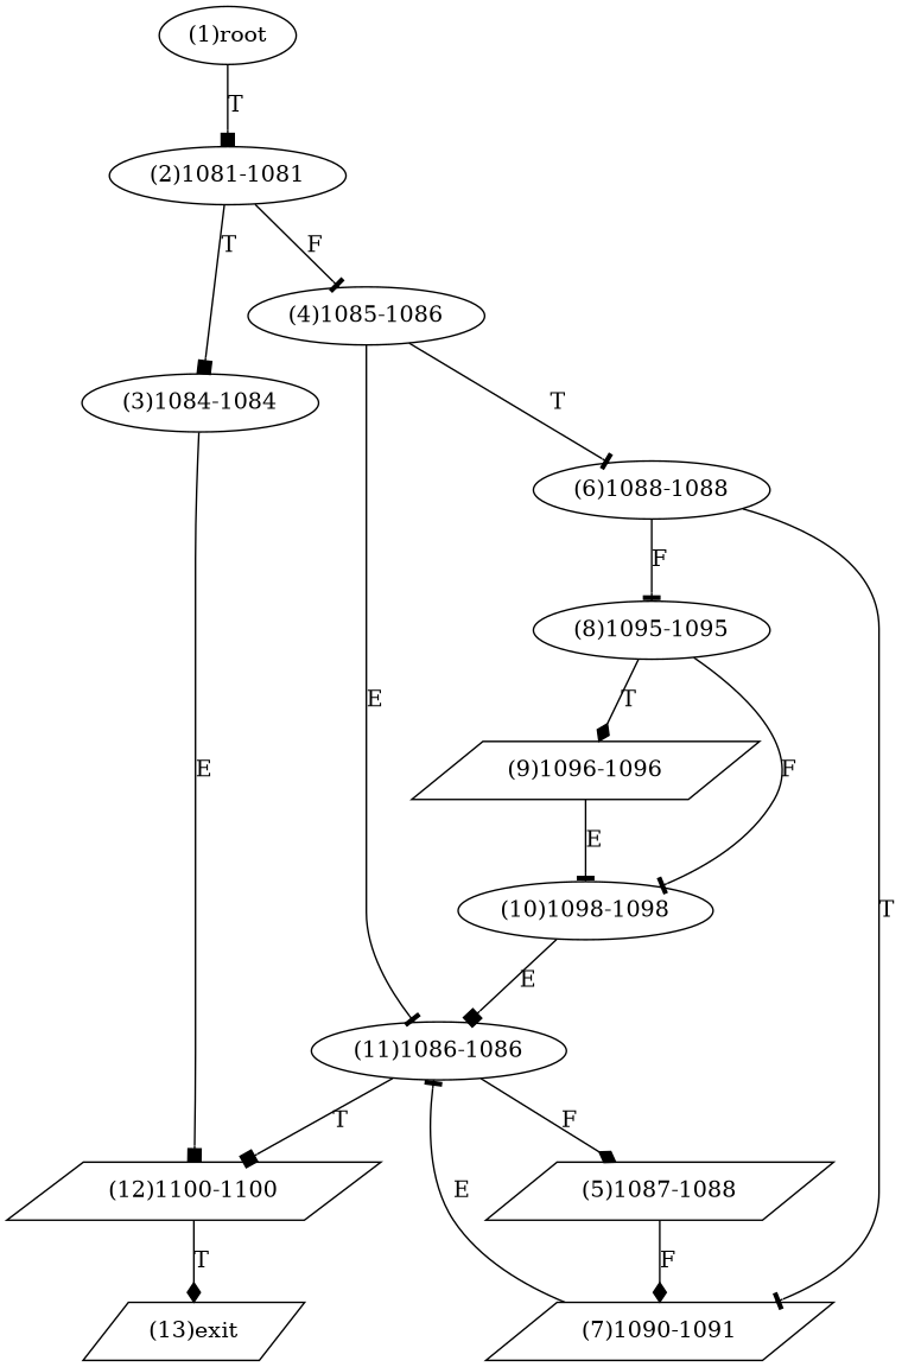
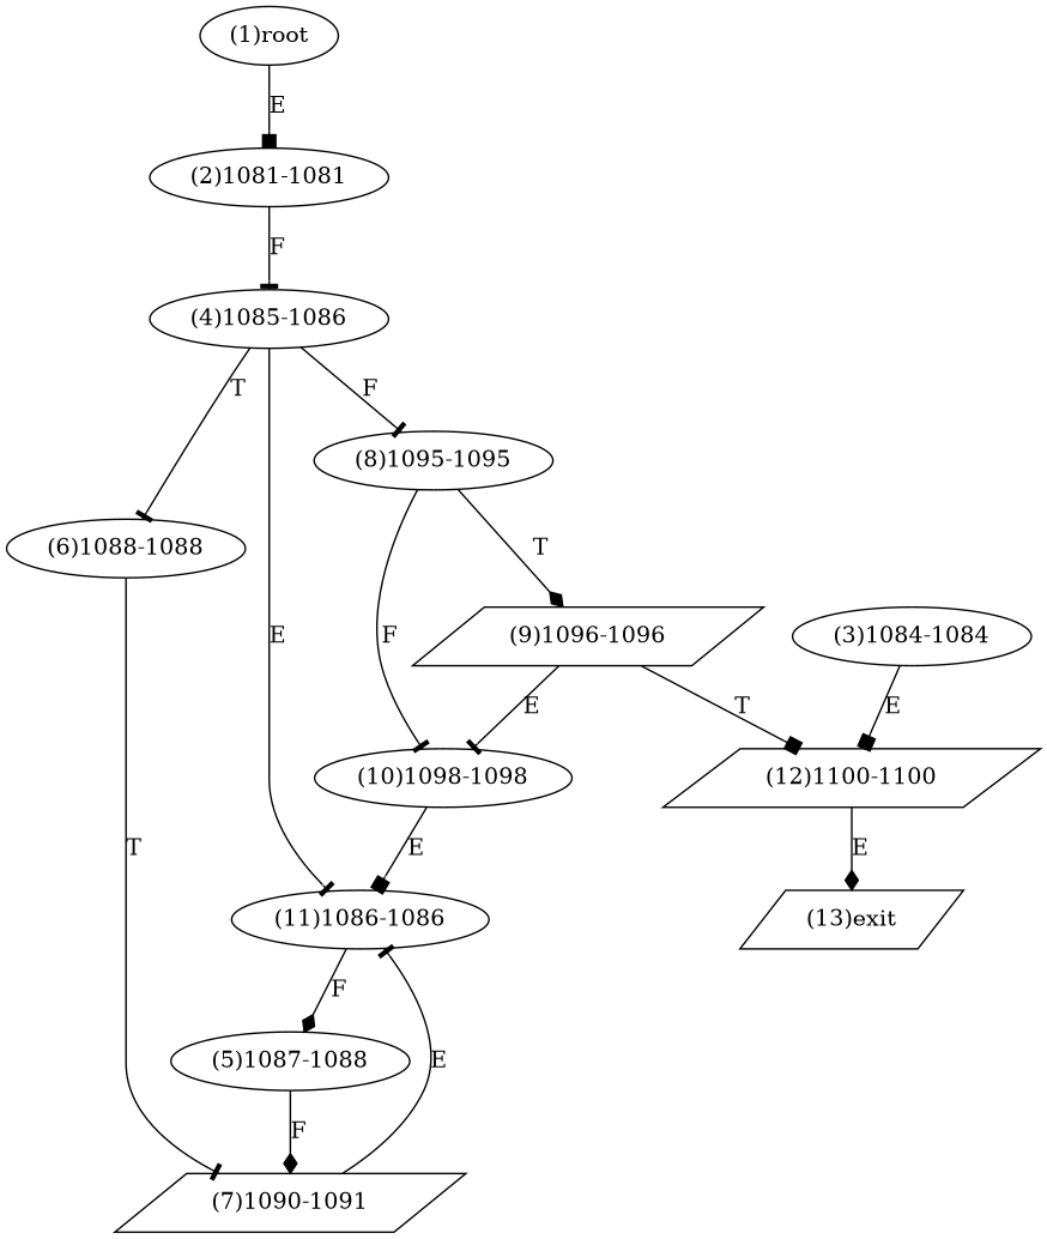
  digraph {
    node [shape=ellipse]
    edge [arrowhead=tee]
    n1 [label="(1)root"]
    n2 [label="(2)1081-1081"]
    n3 [label="(3)1084-1084"]
    n4 [label="(4)1085-1086"]
    n5 [label="(12)1100-1100" shape=parallelogram]
    n6 [label="(11)1086-1086"]
    n7 [label="(6)1088-1088"]
    n8 [label="(13)exit" shape=parallelogram]
-   n9 [label="(5)1087-1088" shape=parallelogram]
+   n9 [label="(5)1087-1088"]
    n10 [label="(7)1090-1091" shape=parallelogram]
    n11 [label="(8)1095-1095"]
    n12 [label="(9)1096-1096" shape=parallelogram]
    n13 [label="(10)1098-1098"]
-   n1 -> n2 [arrowhead=box label=T]
-   n2 -> n3 [arrowhead=box label=T]
+   n1 -> n2 [arrowhead=box label=E]
    n2 -> n4 [label=F]
    n3 -> n5 [arrowhead=box label=E]
    n4 -> n6 [label=E]
    n4 -> n7 [label=T]
-   n5 -> n8 [arrowhead=diamond label=T]
-   n6 -> n5 [arrowhead=box label=T]
+   n5 -> n8 [arrowhead=diamond label=E]
+   n12 -> n5 [arrowhead=box label=T]
    n6 -> n9 [arrowhead=diamond label=F]
    n7 -> n10 [label=T]
-   n7 -> n11 [label=F]
+   n4 -> n11 [label=F]
    n9 -> n10 [arrowhead=diamond label=F]
    n10 -> n6 [label=E]
    n11 -> n12 [arrowhead=diamond label=T]
    n11 -> n13 [label=F]
    n12 -> n13 [label=E]
    n13 -> n6 [arrowhead=box label=E]
  }
